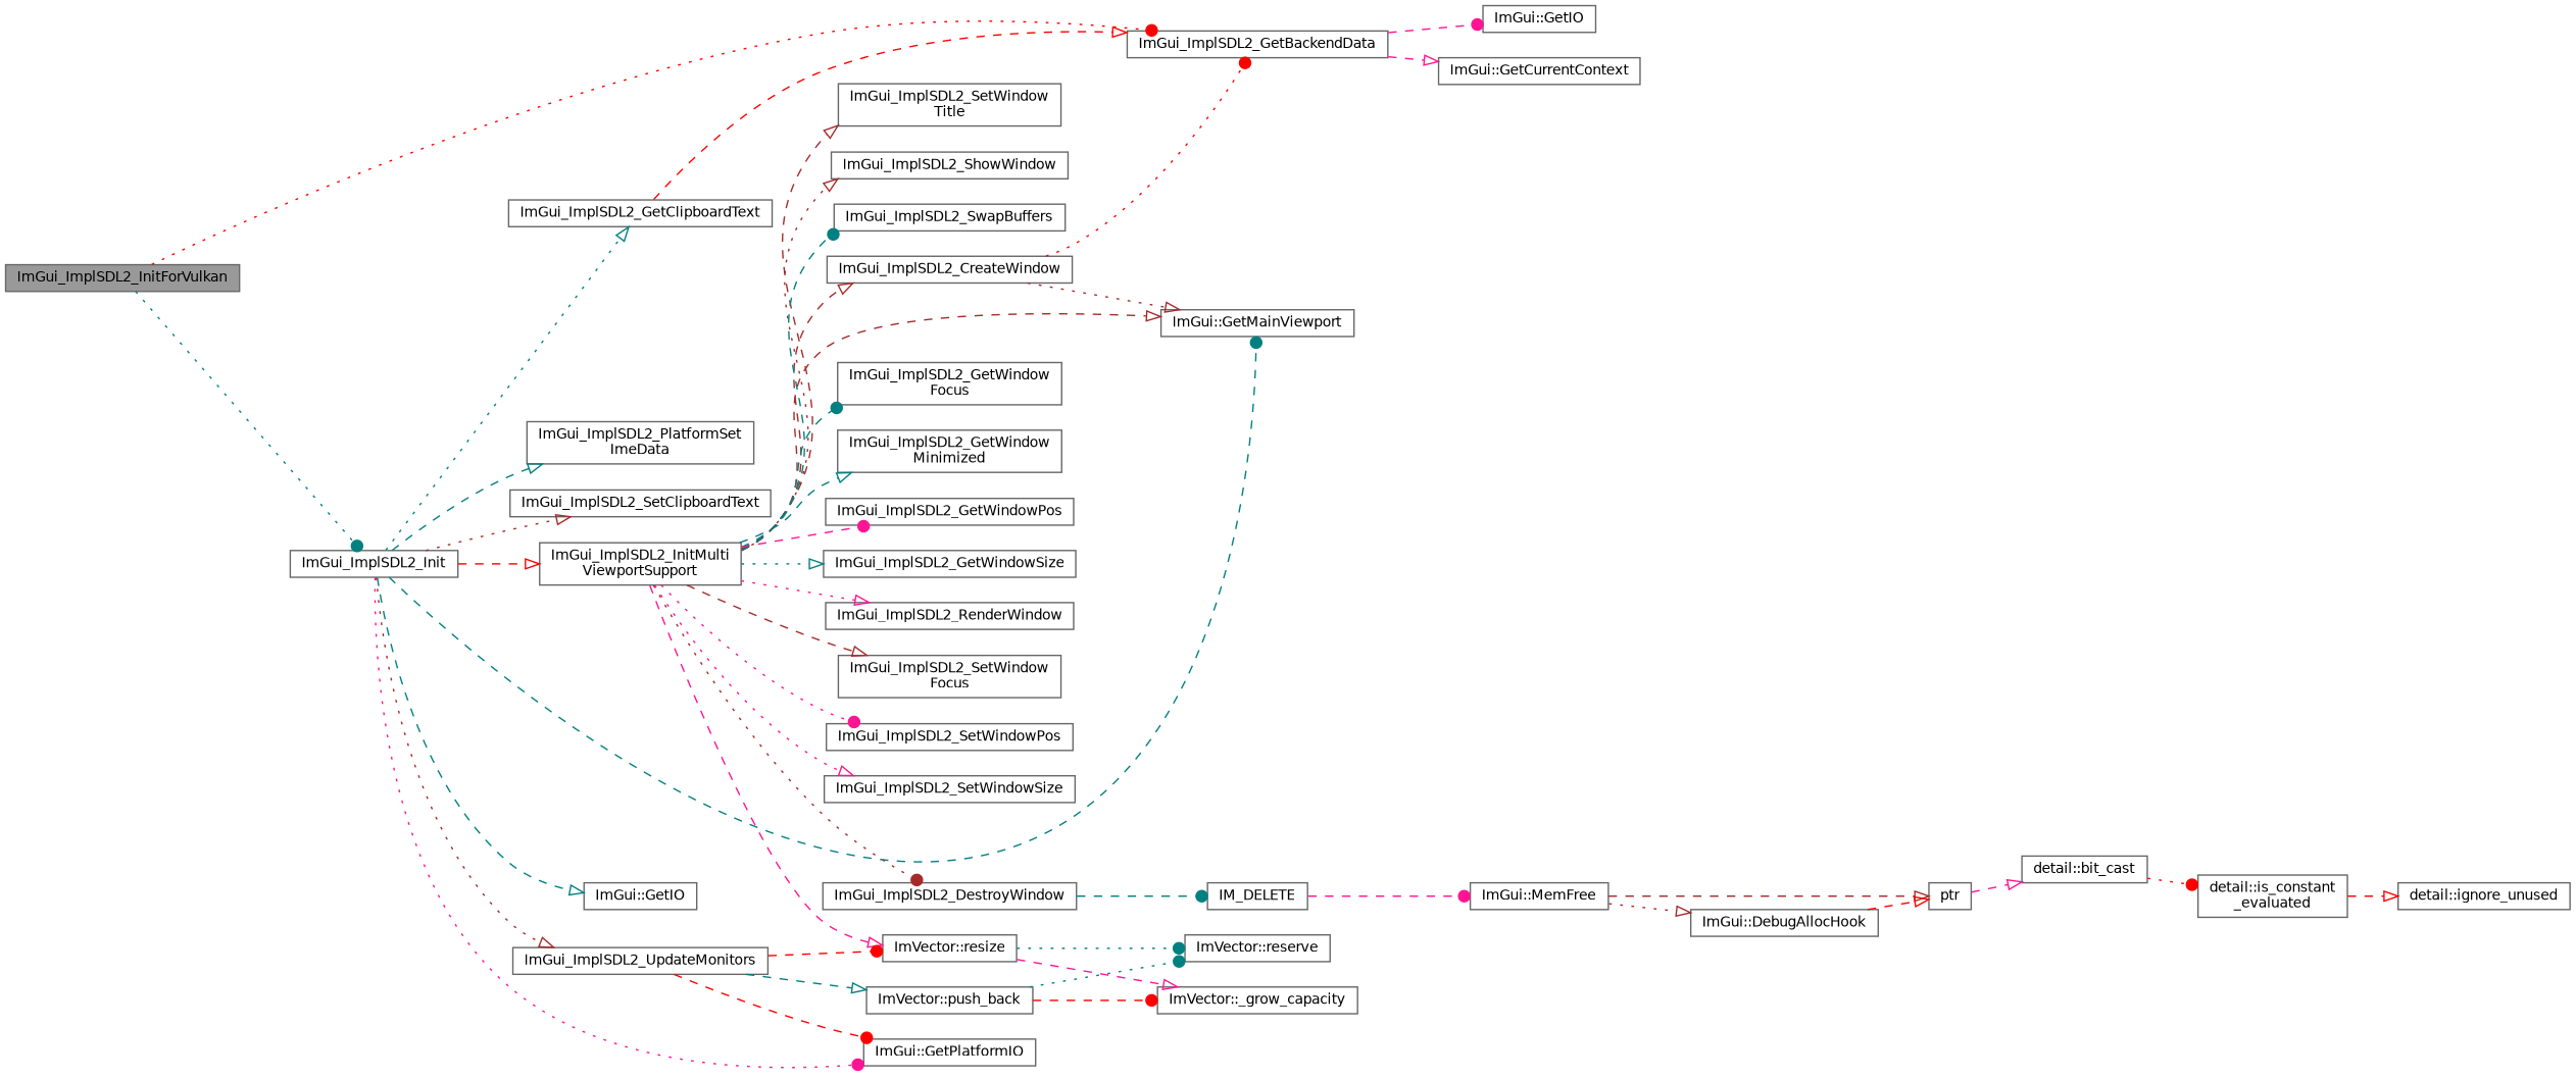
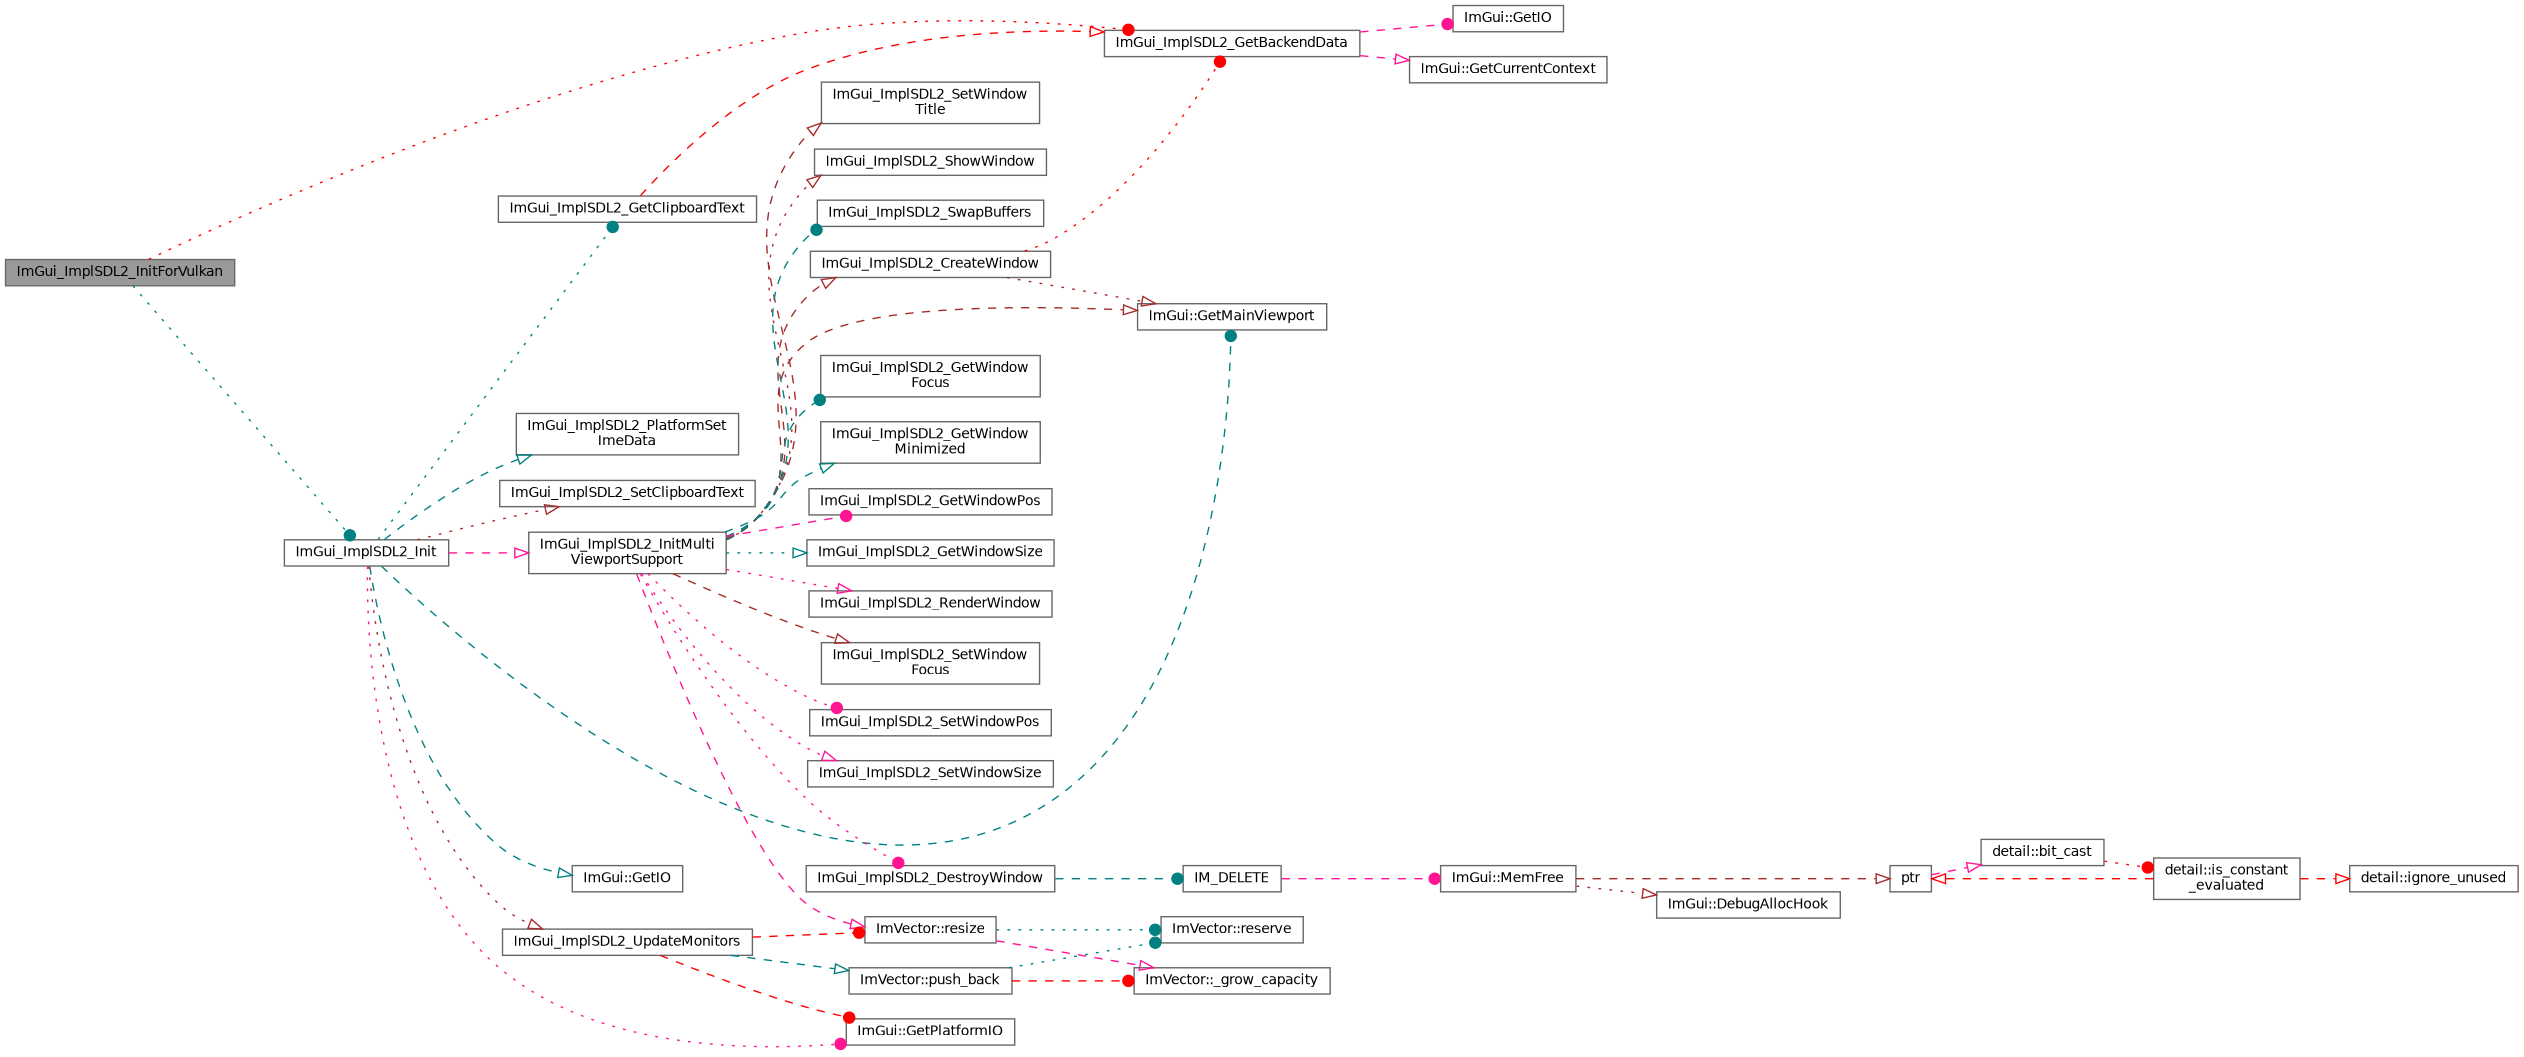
  digraph {
    rankdir=LR
    node [color=grey40 fillcolor=white fontname=Helvetica fontsize=10 shape=box style=filled]
    edge [arrowhead=onormal color=teal fontname=Helvetica fontsize=10 labelfontname=Helvetica labelfontsize=10 style=dashed]
    n1 [color=gray40 fillcolor=grey60 fontcolor=black height=0.2 label=ImGui_ImplSDL2_InitForVulkan width=0.4]
    n2 [height=0.2 label=ImGui_ImplSDL2_GetBackendData width=0.4]
    n3 [height=0.2 label=ImGui_ImplSDL2_Init width=0.4]
    n4 [height=0.2 label="ImGui::GetCurrentContext" width=0.4]
    n5 [height=0.2 label="ImGui::GetIO" width=0.4]
    n6 [height=0.2 label="ImGui::GetIO" width=0.4]
    n7 [height=0.2 label="ImGui::GetMainViewport" width=0.4]
    n8 [height=0.2 label="ImGui::GetPlatformIO" width=0.4]
    n9 [height=0.2 label=ImGui_ImplSDL2_GetClipboardText width=0.4]
    n10 [height=0.2 label="ImGui_ImplSDL2_InitMulti\lViewportSupport" width=0.4]
    n11 [height=0.2 label="ImGui_ImplSDL2_PlatformSet\lImeData" width=0.4]
    n12 [height=0.2 label=ImGui_ImplSDL2_SetClipboardText width=0.4]
    n13 [height=0.2 label=ImGui_ImplSDL2_UpdateMonitors width=0.4]
    n14 [height=0.2 label=ImGui_ImplSDL2_CreateWindow width=0.4]
    n15 [height=0.2 label=ImGui_ImplSDL2_DestroyWindow width=0.4]
    n16 [height=0.2 label="ImGui_ImplSDL2_GetWindow\lFocus" width=0.4]
    n17 [height=0.2 label="ImGui_ImplSDL2_GetWindow\lMinimized" width=0.4]
    n18 [height=0.2 label=ImGui_ImplSDL2_GetWindowPos width=0.4]
    n19 [height=0.2 label=ImGui_ImplSDL2_GetWindowSize width=0.4]
    n20 [height=0.2 label=ImGui_ImplSDL2_RenderWindow width=0.4]
    n21 [height=0.2 label="ImGui_ImplSDL2_SetWindow\lFocus" width=0.4]
    n22 [height=0.2 label=ImGui_ImplSDL2_SetWindowPos width=0.4]
    n23 [height=0.2 label=ImGui_ImplSDL2_SetWindowSize width=0.4]
    n24 [height=0.2 label="ImGui_ImplSDL2_SetWindow\lTitle" width=0.4]
    n25 [height=0.2 label=ImGui_ImplSDL2_ShowWindow width=0.4]
    n26 [height=0.2 label=ImGui_ImplSDL2_SwapBuffers width=0.4]
    n27 [height=0.2 label="ImVector::resize" width=0.4]
    n28 [height=0.2 label="ImVector::push_back" width=0.4]
    n29 [height=0.2 label=IM_DELETE width=0.4]
    n30 [height=0.2 label="ImGui::MemFree" width=0.4]
    n31 [height=0.2 label="ImGui::DebugAllocHook" width=0.4]
    n32 [height=0.2 label=ptr width=0.4]
    n33 [height=0.2 label="detail::bit_cast" width=0.4]
    n34 [height=0.2 label="detail::is_constant\l_evaluated" width=0.4]
    n35 [height=0.2 label="detail::ignore_unused" width=0.4]
    n36 [height=0.2 label="ImVector::_grow_capacity" width=0.4]
    n37 [height=0.2 label="ImVector::reserve" width=0.4]
    n1 -> n2 [arrowhead=dot color=red style=dotted]
    n1 -> n3 [arrowhead=dot style=dotted]
    n2 -> n4 [color=deeppink]
    n2 -> n5 [arrowhead=dot color=deeppink]
    n3 -> n6
    n3 -> n7 [arrowhead=dot]
    n3 -> n8 [arrowhead=dot color=deeppink style=dotted]
-   n3 -> n9 [style=dotted]
-   n3 -> n10 [color=red]
+   n3 -> n9 [arrowhead=dot style=dotted]
+   n3 -> n10 [color=deeppink]
    n3 -> n11
    n3 -> n12 [color=brown style=dotted]
    n3 -> n13 [color=brown style=dotted]
    n9 -> n2 [color=red]
    n10 -> n7 [color=brown]
    n10 -> n14 [color=brown]
-   n10 -> n15 [arrowhead=dot color=brown style=dotted]
+   n10 -> n15 [arrowhead=dot color=deeppink style=dotted]
    n10 -> n16 [arrowhead=dot]
    n10 -> n17
    n10 -> n18 [arrowhead=dot color=deeppink]
    n10 -> n19 [style=dotted]
    n10 -> n20 [color=deeppink style=dotted]
    n10 -> n21 [color=brown]
    n10 -> n22 [arrowhead=dot color=deeppink style=dotted]
    n10 -> n23 [color=deeppink style=dotted]
    n10 -> n24 [color=brown]
    n10 -> n25 [color=brown style=dotted]
    n10 -> n26 [arrowhead=dot]
    n10 -> n27 [color=deeppink]
    n13 -> n8 [arrowhead=dot color=red]
    n13 -> n27 [arrowhead=dot color=red]
    n13 -> n28
    n14 -> n2 [arrowhead=dot color=red style=dotted]
    n14 -> n7 [color=brown style=dotted]
    n15 -> n29 [arrowhead=dot]
    n27 -> n36 [color=deeppink]
    n27 -> n37 [arrowhead=dot style=dotted]
    n28 -> n36 [arrowhead=dot color=red]
    n28 -> n37 [arrowhead=dot style=dotted]
    n29 -> n30 [arrowhead=dot color=deeppink]
    n30 -> n31 [color=brown style=dotted]
    n30 -> n32 [color=brown]
-   n31 -> n32 [color=red]
+   n34 -> n32 [color=red]
    n32 -> n33 [color=deeppink]
    n33 -> n34 [arrowhead=dot color=red style=dotted]
    n34 -> n35 [color=red]
  }
